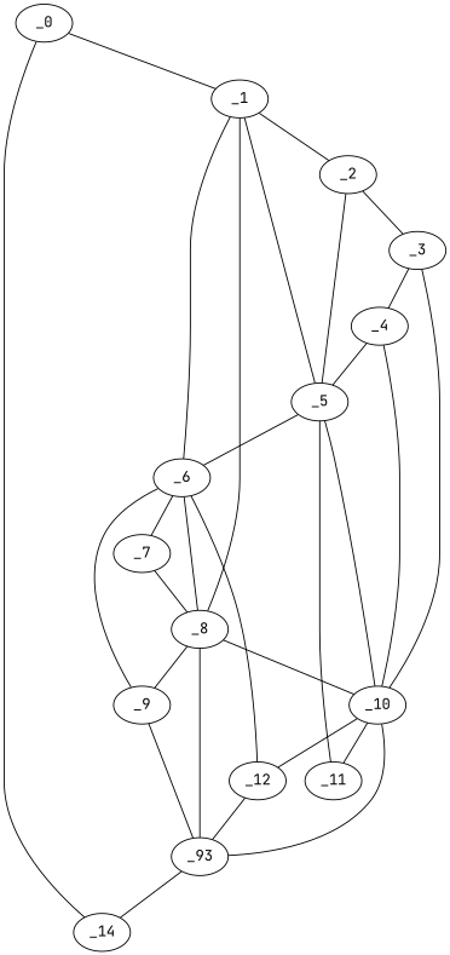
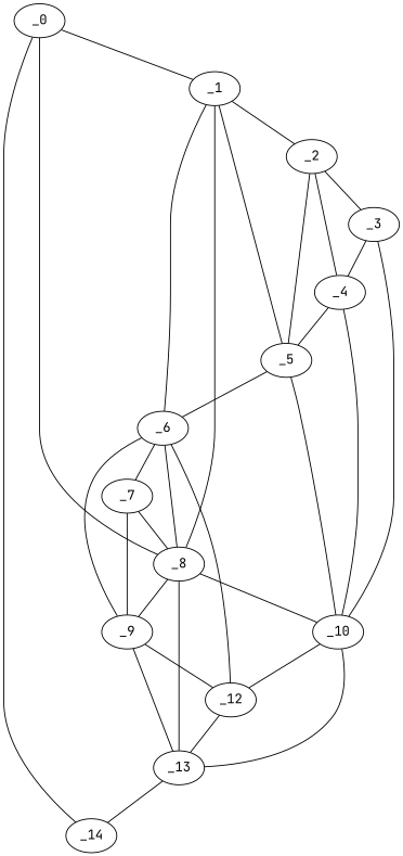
  graph {
    fontname="JetBrains Mono"
    node [fontname="JetBrains Mono" x=77 y=124]
    edge [fontname="JetBrains Mono" valence=1]
    _0 [x=27]
    _1 [x=29 y=65]
    _8 [y=88]
    _14 [x=103]
    _2 [x=31 y=7]
    _5 [x=71 y=38]
    _6 [x=72 y=75]
    _9 [x=90 y=75]
-   _13 [x=103 y=91 label=_93]
+   _13 [x=103 y=91]
    _10 [x=93 y=31]
    _3 [x=69 y=6]
    _4 [x=71 y=28]
-   _11 [x=93 y=40]
    _12 [x=96 y=64]
    _7 [y=79]
    _0 -- _1
+   _0 -- _8 [valence=2]
    _0 -- _14
    _1 -- _8 [valence=2]
    _1 -- _2
    _1 -- _5
    _1 -- _6
    _8 -- _9 [valence=2]
    _8 -- _13
    _8 -- _10 [valence=2]
    _2 -- _5
    _2 -- _3
+   _2 -- _4 [valence=2]
    _5 -- _6
    _5 -- _10 [valence=2]
-   _5 -- _11 [valence=2]
    _6 -- _8 [valence=2]
    _6 -- _9 [valence=2]
    _6 -- _12 [valence=2]
    _6 -- _7 [valence=2]
    _9 -- _13
+   _9 -- _12
    _13 -- _14
    _10 -- _13
-   _10 -- _11
    _10 -- _12 [valence=2]
    _3 -- _10
    _3 -- _4
    _4 -- _5 [valence=2]
    _4 -- _10
    _12 -- _13
    _7 -- _8 [valence=2]
+   _7 -- _9
  }
